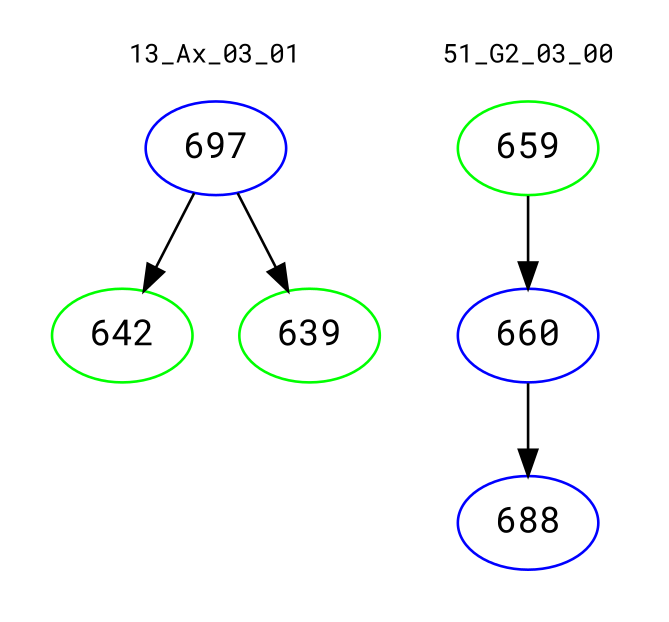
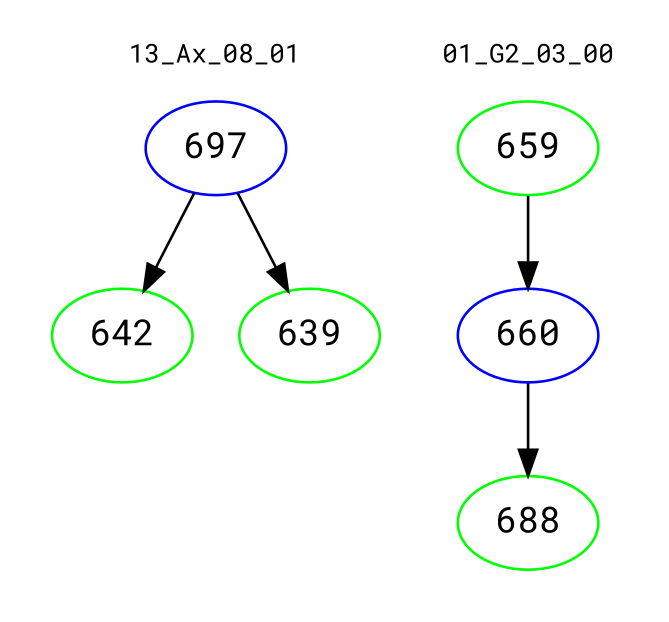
  digraph {
    fontname="Roboto Mono"
    node [color=green fontname="Roboto Mono"]
    edge [color=black fontname="Roboto Mono"]
    n1 [color=blue label=697]
    n2 [label=642]
    n3 [label=639]
    n4 [color=blue label=660]
-   n5 [color=blue label=688]
+   n5 [label=688]
    n6 [label=659]
    subgraph cluster_1 {
      color=white
      fontsize=10
-     label="13_Ax_03_01"
+     label="13_Ax_08_01"
      n1
      n2
      n3
    }
    subgraph cluster_2 {
      color=white
      fontsize=10
-     label="51_G2_03_00"
+     label="01_G2_03_00"
      n4
      n5
      n6
    }
    n1 -> n2
    n1 -> n3
    n4 -> n5
    n6 -> n4
  }
